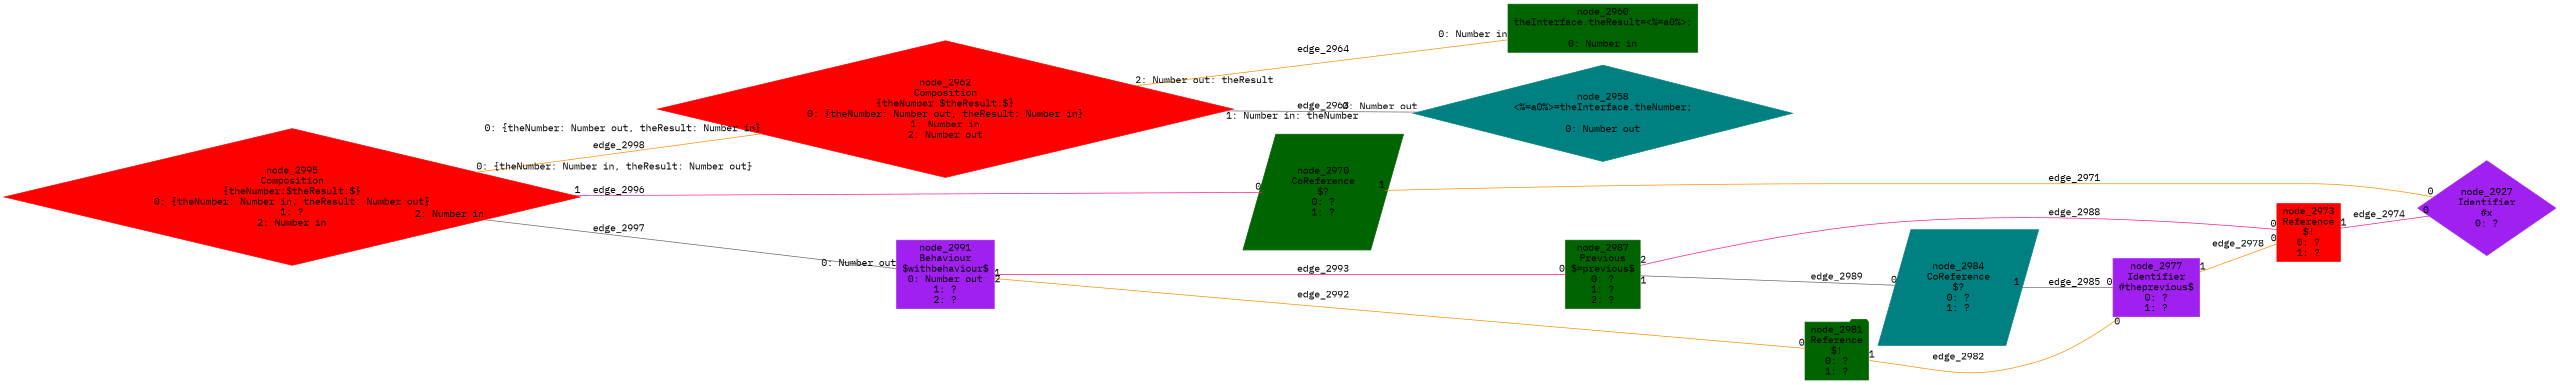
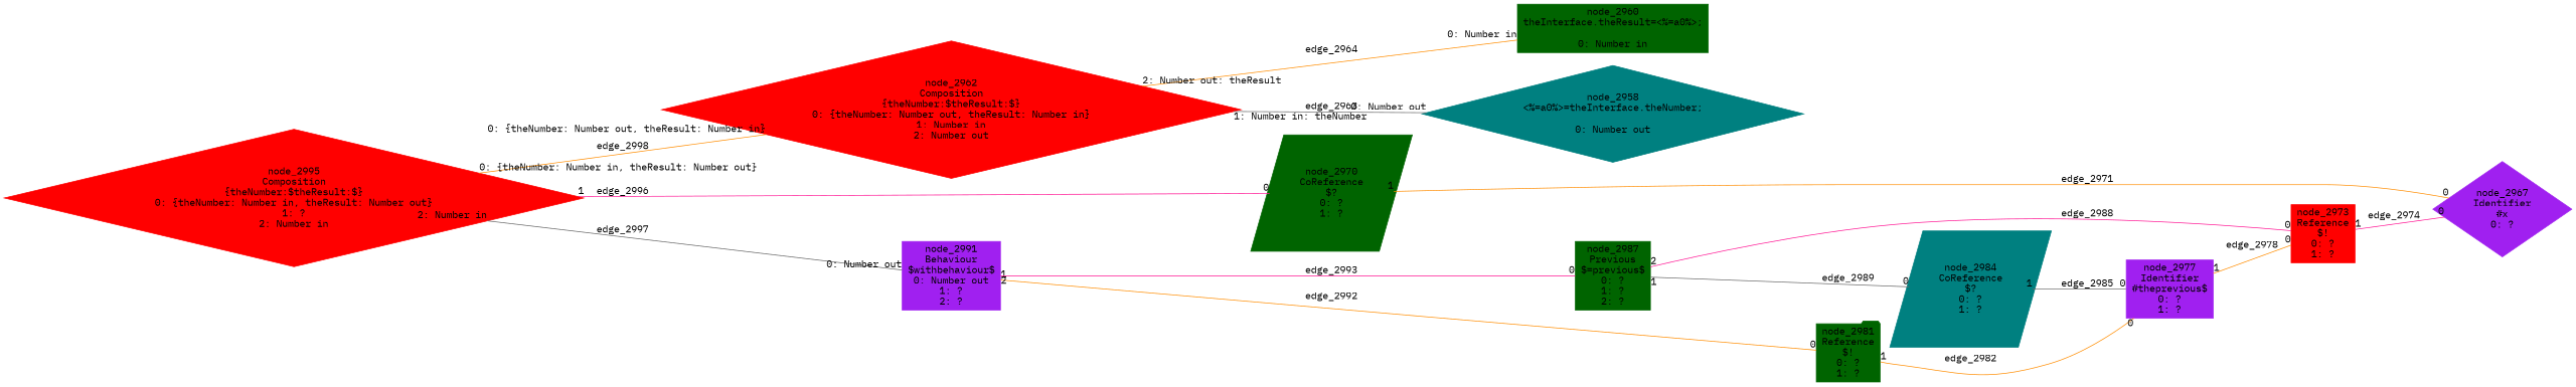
  digraph {
    rankdir=LR
    fontname="IBM Plex Mono"
    node [color=darkgreen fontname="IBM Plex Mono" shape=box style=filled]
    edge [arrowHead=none arrowsize=1 color=darkorange dir=none fontname="IBM Plex Mono" headlabel=0 taillabel=1]
    n1 [color=teal label="node_2958\n<%=a0%>=theInterface.theNumber;\n\n0: Number out" shape=diamond]
    n2 [label="node_2960\ntheInterface.theResult=<%=a0%>;\n\n0: Number in"]
    n3 [color=red label="node_2962\nComposition\n{theNumber:$theResult:$}\n0: {theNumber: Number out, theResult: Number in}\n1: Number in\n2: Number out" shape=diamond]
-   n4 [color=purple label="node_2927\nIdentifier\n#x\n0: ?" shape=diamond]
+   n4 [color=purple label="node_2967\nIdentifier\n#x\n0: ?" shape=diamond]
    n5 [label="node_2970\nCoReference\n$?\n0: ?\n1: ?" shape=parallelogram]
    n6 [color=red label="node_2973\nReference\n$!\n0: ?\n1: ?"]
    n7 [color=purple label="node_2977\nIdentifier\n#theprevious$\n0: ?\n1: ?"]
    n8 [label="node_2981\nReference\n$!\n0: ?\n1: ?" shape=folder]
    n9 [color=teal label="node_2984\nCoReference\n$?\n0: ?\n1: ?" shape=parallelogram]
    n10 [label="node_2987\nPrevious\n$=previous$\n0: ?\n1: ?\n2: ?"]
    n11 [color=purple label="node_2991\nBehaviour\n$withbehaviour$\n0: Number out\n1: ?\n2: ?"]
    n12 [color=red label="node_2995\nComposition\n{theNumber:$theResult:$}\n0: {theNumber: Number in, theResult: Number out}\n1: ?\n2: Number in" shape=diamond]
    n3 -> n1 [color=gray40 headlabel="0: Number out" label=edge_2963 taillabel="1: Number in: theNumber"]
    n3 -> n2 [headlabel="0: Number in" label=edge_2964 taillabel="2: Number out: theResult"]
    n5 -> n4 [label=edge_2971]
    n6 -> n4 [color=deeppink label=edge_2974]
    n7 -> n6 [label=edge_2978]
    n8 -> n7 [label=edge_2982]
    n9 -> n7 [color=gray40 label=edge_2985]
    n10 -> n6 [color=deeppink label=edge_2988 taillabel=2]
    n10 -> n9 [color=gray40 label=edge_2989]
    n11 -> n8 [label=edge_2992]
    n11 -> n10 [color=deeppink label=edge_2993 taillabel=2]
    n12 -> n3 [headlabel="0: {theNumber: Number out, theResult: Number in}" label=edge_2998 taillabel="0: {theNumber: Number in, theResult: Number out}"]
    n12 -> n5 [color=deeppink label=edge_2996]
    n12 -> n11 [color=gray40 headlabel="0: Number out" label=edge_2997 taillabel="2: Number in"]
  }
